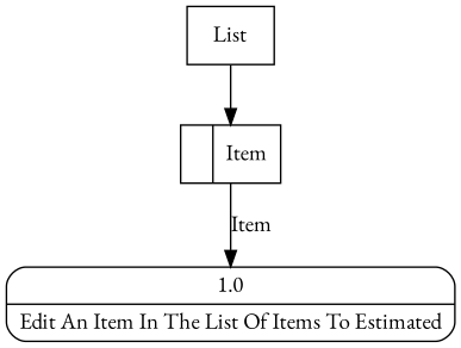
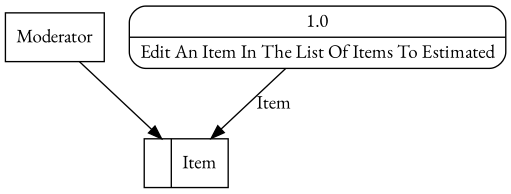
  digraph {
    fontname="EB Garamond"
    node [color=black fontname="EB Garamond"]
    edge [fontname="EB Garamond"]
    n1 [label="<f0>  |<f1> Item " shape=record]
-   n2 [label=List shape=box]
+   n2 [label=Moderator shape=box]
    n3 [label="{<f0> 1.0|<f1> Edit An Item In The List Of Items To Estimated }" shape=Mrecord]
    n2 -> n1
-   n1 -> n3 [label=Item]
+   n3 -> n1 [label=Item]
  }
